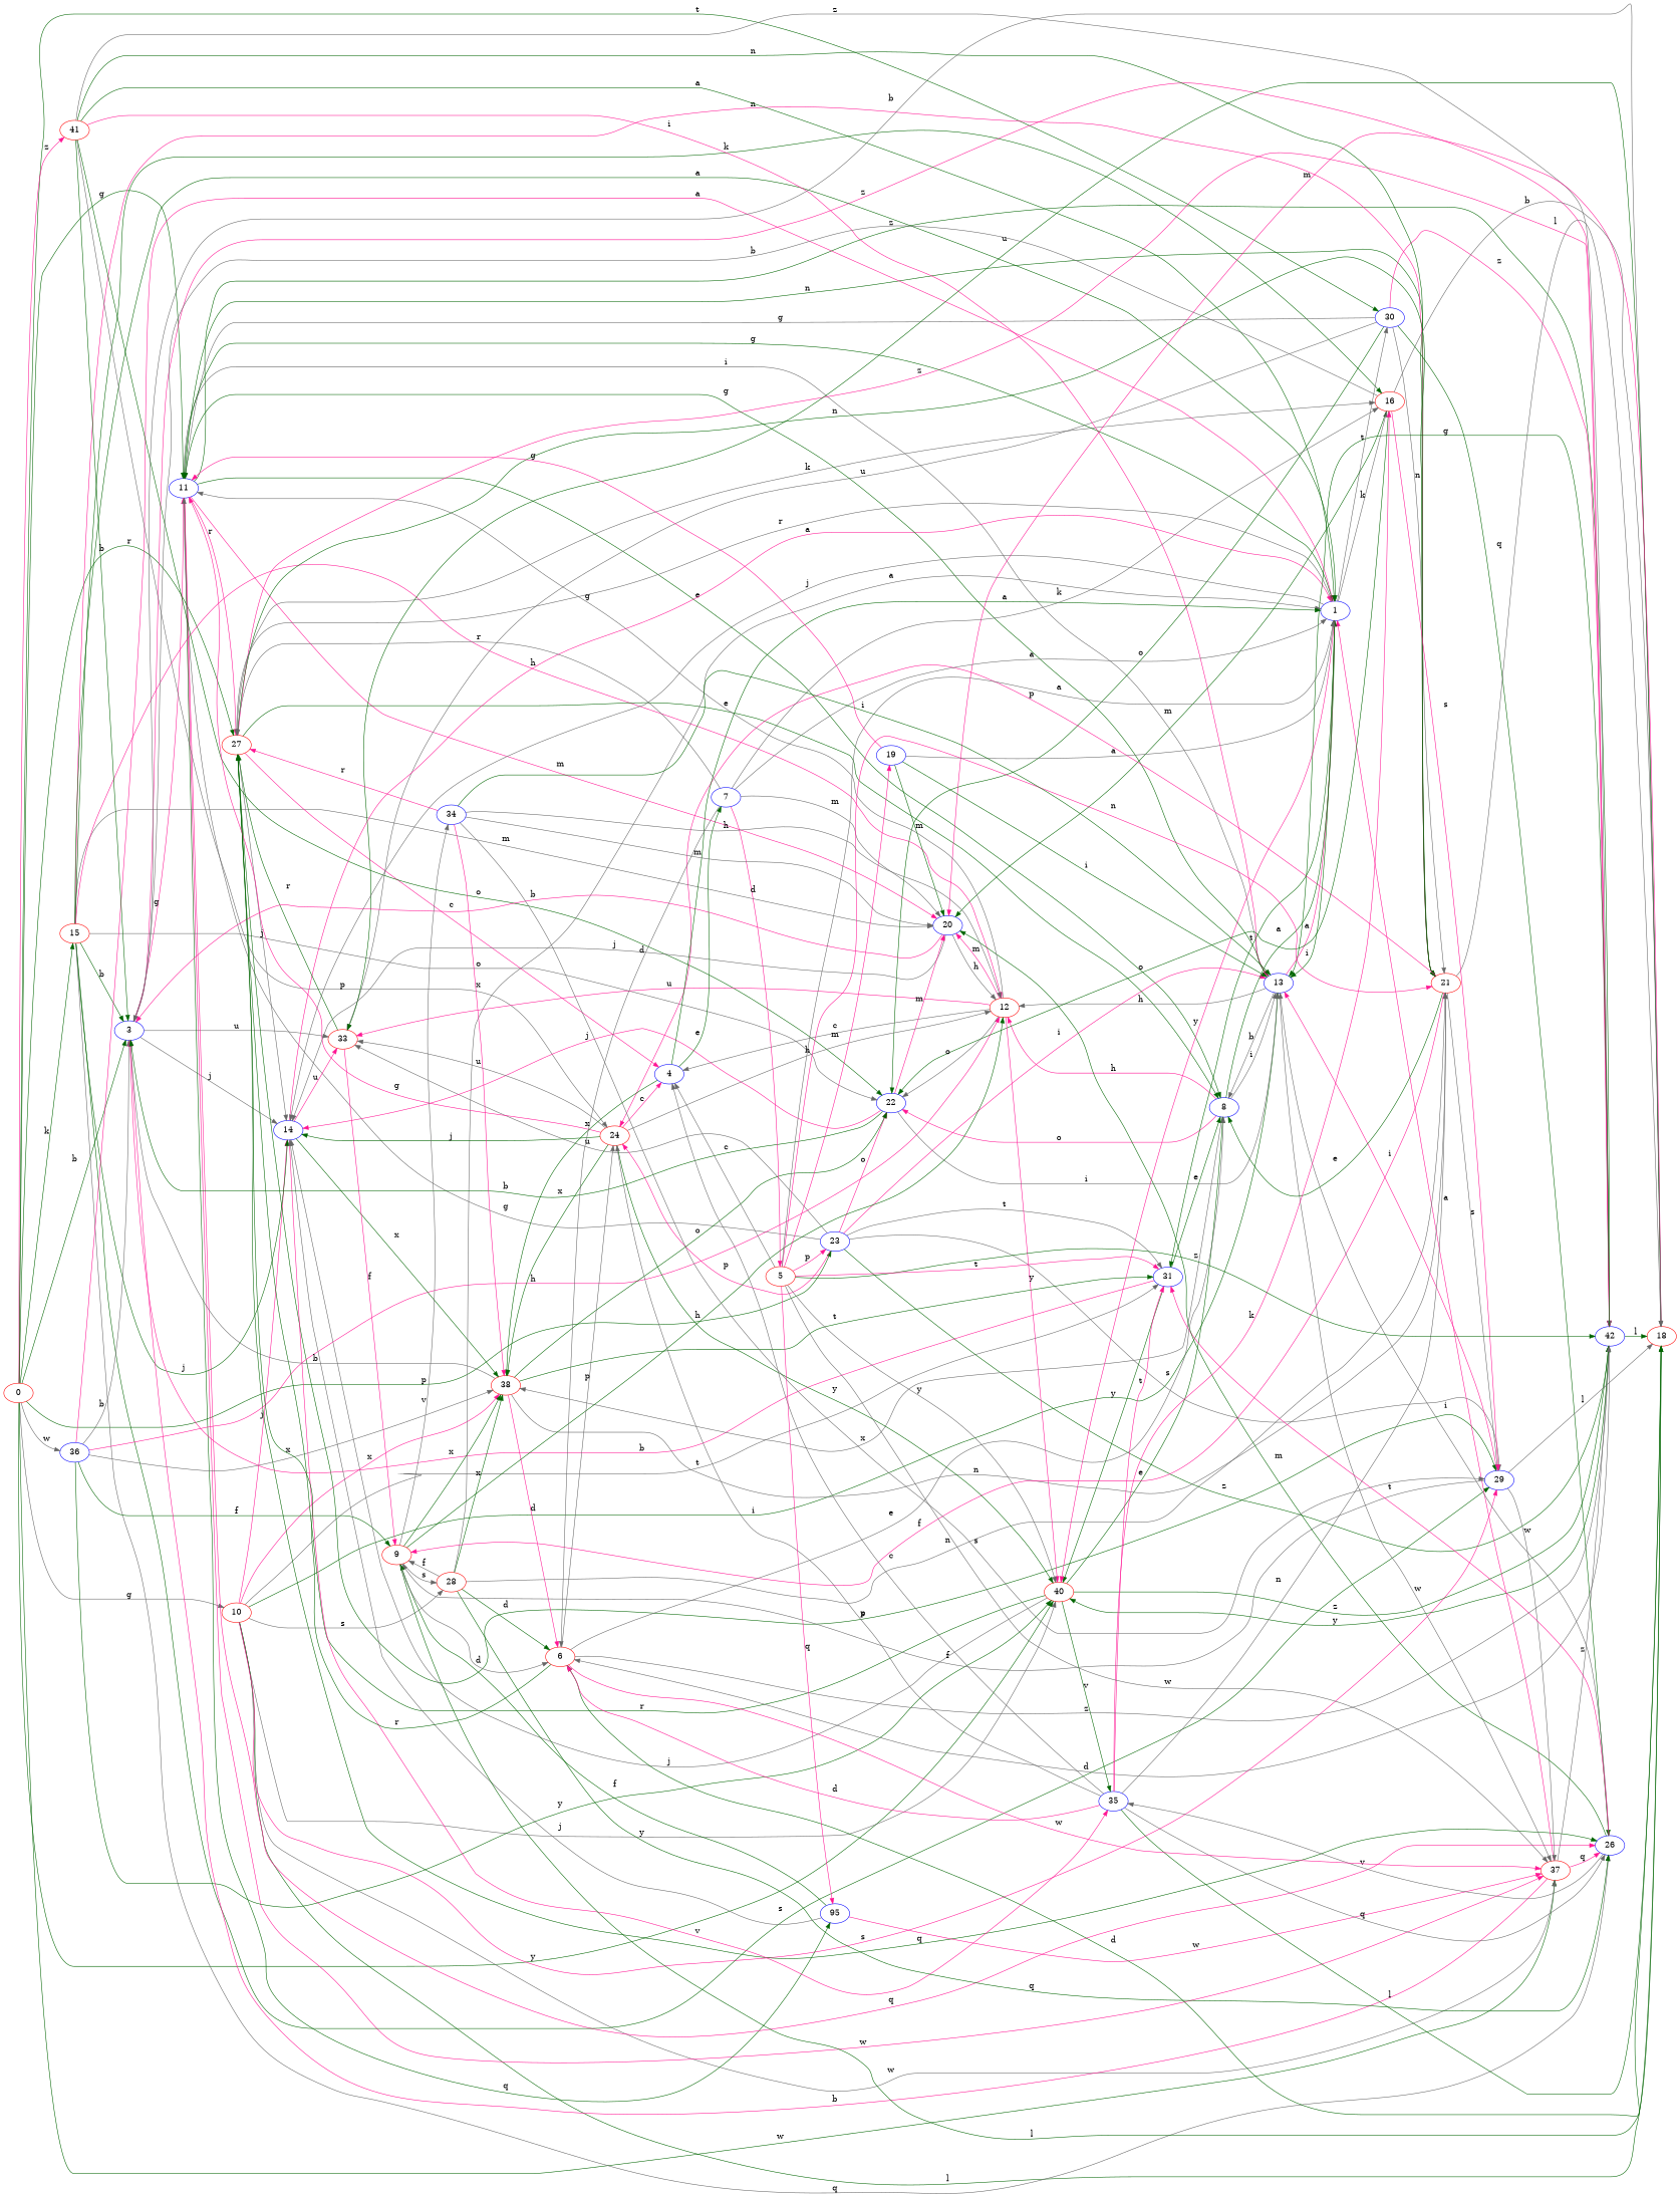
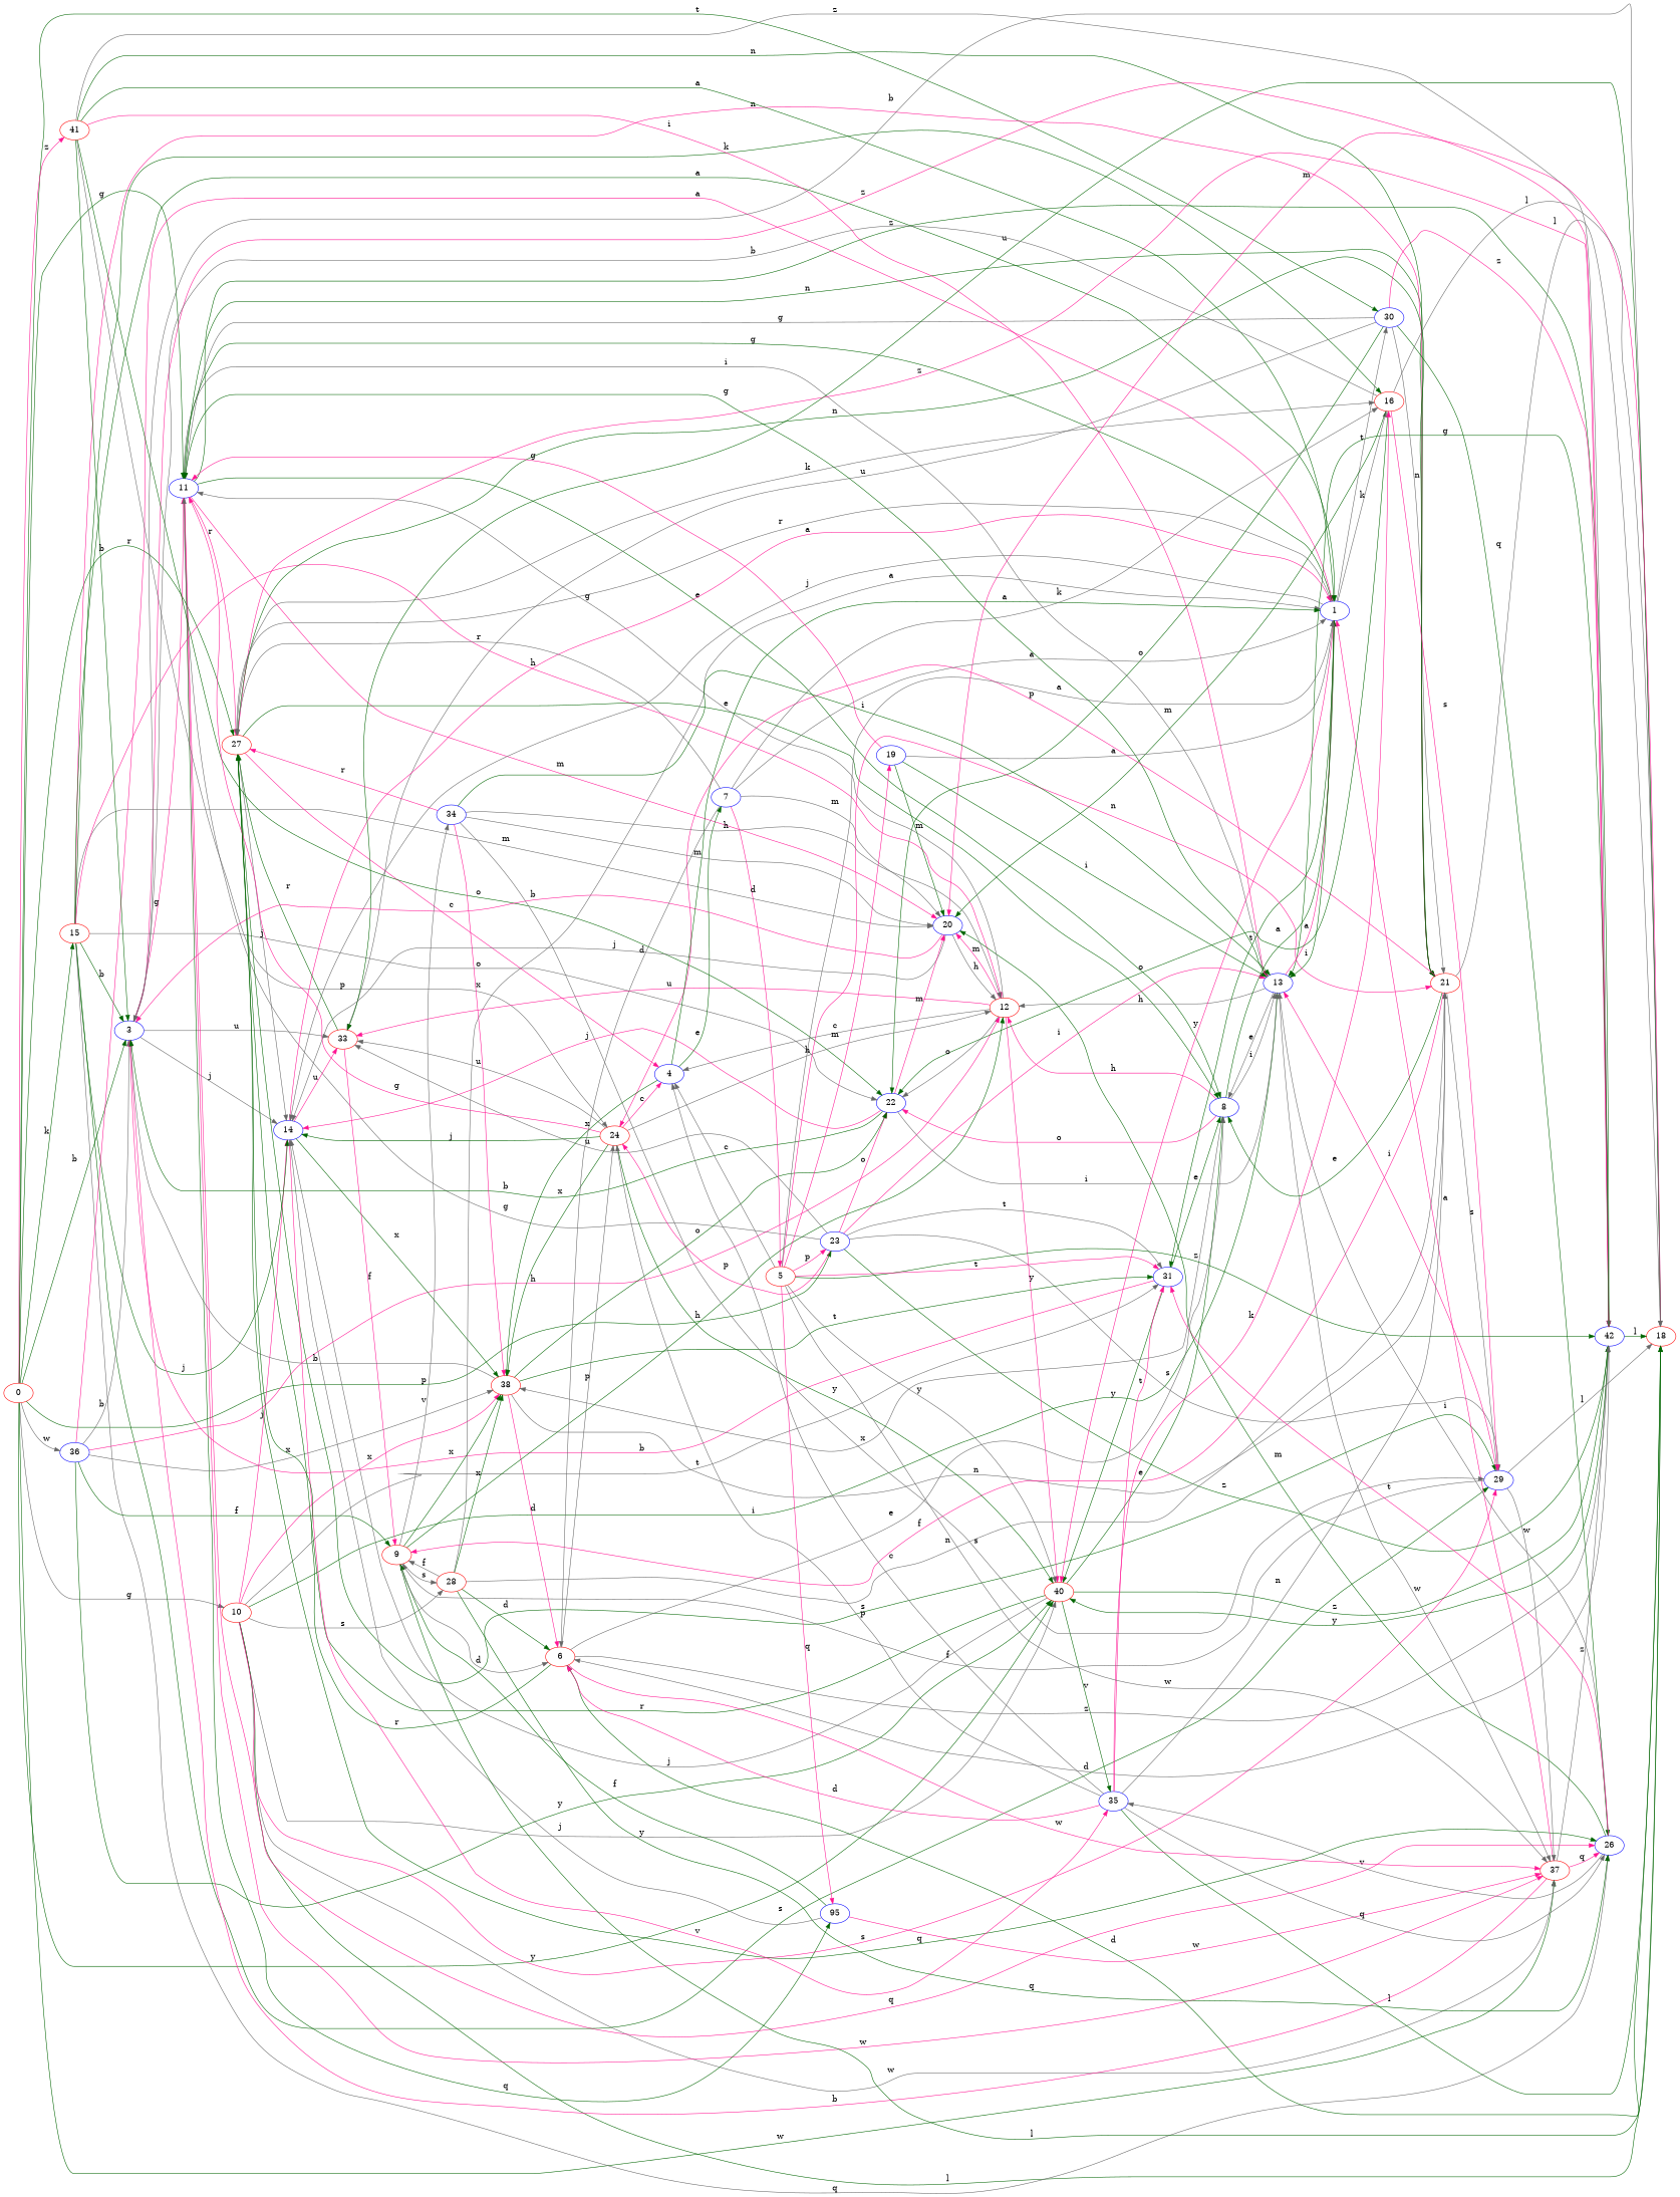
  strict digraph {
    rankdir=LR
    node [color=blue]
    edge [color=gray40]
    0 [color=red]
    3
    10 [color=red]
    11
    15 [color=red]
    23
    27 [color=red]
    30
    36
    37 [color=red]
    40 [color=red]
    41 [color=red]
    14
    33 [color=red]
    42
    13
    31
    38 [color=red]
    18 [color=red]
    28 [color=red]
    29
    21 [color=red]
    n23 [label=95]
    8
    20
    26
    1
    16 [color=red]
    12 [color=red]
    22
    24 [color=red]
    4
    9 [color=red]
    35
    6 [color=red]
    7
    5 [color=red]
    19
    34
    0 -> 3 [color=darkgreen label=b]
    0 -> 10 [label=g]
    0 -> 11 [color=darkgreen label=g]
    0 -> 15 [color=darkgreen label=k]
    0 -> 23 [color=darkgreen label=p]
    0 -> 27 [color=darkgreen label=r]
    0 -> 30 [color=darkgreen label=t]
    0 -> 36 [label=w]
    0 -> 37 [color=darkgreen label=w]
    0 -> 40 [color=darkgreen label=y]
    0 -> 41 [color=deeppink label=z]
    3 -> 11 [color=deeppink label=g]
    3 -> 14 [label=j]
    3 -> 33 [label=u]
    3 -> 42 [color=deeppink label=z]
    10 -> 37 [label=w]
    10 -> 40 [label=y]
    10 -> 14 [color=deeppink label=j]
    10 -> 13 [color=darkgreen label=i]
    10 -> 31 [label=t]
    10 -> 38 [color=deeppink label=x]
    10 -> 18 [color=darkgreen label=l]
    10 -> 28 [label=s]
    10 -> 29 [color=deeppink label=s]
    11 -> 27 [color=deeppink label=r]
    11 -> 37 [color=deeppink label=w]
    11 -> 42 [color=darkgreen label=z]
    11 -> 13 [label=i]
    11 -> 21 [color=darkgreen label=n]
    11 -> n23 [color=darkgreen label=q]
    11 -> 8 [color=darkgreen label=e]
    11 -> 20 [color=deeppink label=m]
    11 -> 26 [color=deeppink label=q]
    15 -> 3 [color=darkgreen label=b]
    15 -> 14 [color=darkgreen label=j]
    15 -> 29 [color=darkgreen label=s]
    15 -> 21 [color=deeppink label=n]
    15 -> 20 [label=m]
    15 -> 26 [label=q]
    15 -> 1 [color=darkgreen label=a]
    15 -> 16 [color=darkgreen label=k]
    15 -> 12 [color=deeppink label=h]
    15 -> 22 [label=o]
    23 -> 11 [label=g]
    23 -> 33 [label=u]
    23 -> 42 [color=darkgreen label=z]
    23 -> 13 [color=deeppink label=i]
    23 -> 31 [label=t]
    23 -> 29 [label=s]
    23 -> 22 [color=deeppink label=o]
    23 -> 24 [color=deeppink label=p]
    27 -> 14 [label=j]
    27 -> 42 [color=deeppink label=z]
    27 -> 29 [color=darkgreen label=s]
    27 -> 21 [color=darkgreen label=n]
    27 -> 8 [color=darkgreen label=e]
    27 -> 26 [color=darkgreen label=q]
    27 -> 16 [label=k]
    27 -> 4 [color=deeppink label=c]
    30 -> 11 [label=g]
    30 -> 33 [label=u]
    30 -> 42 [color=deeppink label=z]
    30 -> 21 [label=n]
    30 -> 26 [color=darkgreen label=q]
    30 -> 22 [color=darkgreen label=o]
    36 -> 3 [label=b]
    36 -> 40 [color=darkgreen label=y]
    36 -> 38 [label=x]
    36 -> 1 [color=deeppink label=a]
    36 -> 12 [color=deeppink label=h]
    36 -> 9 [color=darkgreen label=f]
    37 -> 3 [color=deeppink label=b]
    37 -> 42 [label=z]
    37 -> 26 [color=deeppink label=q]
    37 -> 1 [color=deeppink label=a]
    40 -> 27 [color=darkgreen label=r]
    40 -> 14 [label=j]
    40 -> 42 [color=darkgreen label=z]
    40 -> 8 [color=darkgreen label=e]
    40 -> 35 [color=darkgreen label=v]
    41 -> 3 [color=darkgreen label=b]
    41 -> 42 [label=z]
    41 -> 13 [color=deeppink label=i]
    41 -> 21 [color=darkgreen label=n]
    41 -> 1 [color=darkgreen label=a]
    41 -> 22 [color=darkgreen label=o]
    41 -> 24 [label=p]
    14 -> 33 [color=deeppink label=u]
    14 -> 38 [color=darkgreen label=x]
    14 -> 1 [color=deeppink label=a]
    14 -> 35 [color=deeppink label=v]
    33 -> 27 [color=darkgreen label=r]
    33 -> 9 [color=deeppink label=f]
    42 -> 40 [color=darkgreen label=y]
    42 -> 13 [color=darkgreen label=g]
    42 -> 18 [color=darkgreen label=l]
    42 -> 6 [label=d]
    13 -> 11 [color=darkgreen label=g]
    13 -> 37 [label=w]
-   13 -> 8 [label=b]
+   13 -> 8 [label=e]
    13 -> 1 [color=deeppink label=a]
    13 -> 12 [label=h]
    31 -> 3 [color=deeppink label=b]
    31 -> 40 [color=darkgreen label=y]
    31 -> 8 [color=darkgreen label=e]
    38 -> 3 [label=b]
    38 -> 31 [color=darkgreen label=t]
    38 -> 21 [label=n]
    38 -> 22 [color=darkgreen label=o]
    38 -> 6 [color=deeppink label=d]
    18 -> 3 [label=b]
    18 -> 33 [color=darkgreen label=u]
    18 -> 20 [color=deeppink label=m]
    18 -> 6 [color=darkgreen label=d]
    28 -> 38 [color=darkgreen label=x]
    28 -> 21 [label=n]
    28 -> 26 [color=darkgreen label=q]
    28 -> 1 [label=a]
    28 -> 9 [label=f]
    28 -> 6 [color=darkgreen label=d]
    29 -> 37 [label=w]
    29 -> 13 [color=deeppink label=i]
    29 -> 18 [label=l]
    29 -> 9 [label=f]
    21 -> 18 [label=l]
    21 -> 29 [label=s]
    21 -> 8 [color=darkgreen label=e]
    21 -> 24 [color=deeppink label=p]
    21 -> 9 [color=deeppink label=f]
    n23 -> 37 [color=deeppink label=w]
    n23 -> 14 [label=j]
    n23 -> 9 [color=darkgreen label=f]
    8 -> 13 [label=i]
    8 -> 38 [label=x]
    8 -> 1 [color=darkgreen label=a]
    8 -> 12 [color=deeppink label=h]
    8 -> 22 [color=deeppink label=o]
    20 -> 3 [color=deeppink label=b]
    20 -> 14 [label=j]
    20 -> 12 [label=h]
    26 -> 13 [label=i]
    26 -> 31 [color=deeppink label=t]
    26 -> 20 [color=darkgreen label=m]
    26 -> 35 [label=v]
    1 -> 11 [color=darkgreen label=g]
    1 -> 27 [label=r]
    1 -> 30 [label=t]
    1 -> 40 [color=deeppink label=y]
    1 -> 14 [label=j]
    1 -> 13 [color=darkgreen label=i]
    1 -> 31 [color=darkgreen label=t]
    1 -> 16 [label=k]
    16 -> 3 [label=b]
-   16 -> 18 [label=b]
+   16 -> 18 [label=l]
    16 -> 29 [color=deeppink label=s]
    16 -> 20 [color=darkgreen label=m]
    16 -> 22 [color=darkgreen label=o]
    12 -> 11 [label=g]
    12 -> 40 [color=deeppink label=y]
    12 -> 33 [color=deeppink label=u]
    12 -> 20 [color=deeppink label=m]
    12 -> 22 [label=o]
    12 -> 4 [label=c]
    22 -> 3 [color=darkgreen label=b]
    22 -> 14 [color=deeppink label=j]
    22 -> 13 [label=i]
    22 -> 20 [color=deeppink label=m]
    24 -> 11 [color=deeppink label=g]
    24 -> 40 [color=darkgreen label=y]
    24 -> 14 [color=darkgreen label=j]
    24 -> 33 [label=u]
    24 -> 38 [color=darkgreen label=x]
    24 -> 12 [label=h]
    24 -> 4 [color=deeppink label=c]
    4 -> 38 [color=darkgreen label=x]
    4 -> 1 [color=darkgreen label=a]
    4 -> 7 [color=darkgreen label=e]
    9 -> 38 [color=darkgreen label=x]
    9 -> 18 [color=darkgreen label=l]
    9 -> 28 [label=s]
    9 -> 12 [color=darkgreen label=h]
    9 -> 6 [label=d]
    9 -> 34 [label=v]
    35 -> 31 [color=deeppink label=t]
    35 -> 18 [color=darkgreen label=l]
    35 -> 21 [label=n]
    35 -> 26 [label=q]
    35 -> 16 [color=deeppink label=k]
    35 -> 24 [label=p]
    35 -> 4 [label=c]
    35 -> 6 [color=deeppink label=d]
    6 -> 27 [color=darkgreen label=r]
    6 -> 37 [color=deeppink label=w]
    6 -> 42 [label=z]
    6 -> 8 [label=e]
    6 -> 24 [label=p]
    7 -> 27 [label=r]
    7 -> 20 [label=m]
    7 -> 1 [label=a]
    7 -> 16 [label=k]
    7 -> 6 [label=d]
    7 -> 5 [color=deeppink label=d]
    5 -> 23 [color=deeppink label=p]
    5 -> 37 [label=w]
    5 -> 40 [label=y]
    5 -> 42 [color=darkgreen label=z]
    5 -> 31 [color=deeppink label=t]
    5 -> 21 [color=deeppink label=n]
    5 -> n23 [color=deeppink label=q]
    5 -> 1 [label=a]
    5 -> 4 [label=c]
    5 -> 19 [color=deeppink label=m]
    19 -> 11 [color=deeppink label=g]
    19 -> 13 [color=darkgreen label=i]
    19 -> 20 [color=darkgreen label=m]
    19 -> 1 [label=a]
    34 -> 27 [color=deeppink label=r]
    34 -> 13 [color=darkgreen label=i]
    34 -> 38 [color=deeppink label=x]
    34 -> 29 [label=s]
    34 -> 20 [label=m]
    34 -> 12 [label=h]
  }
